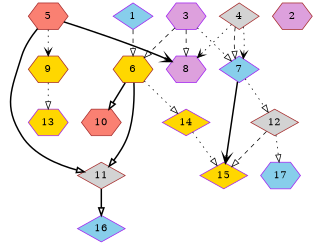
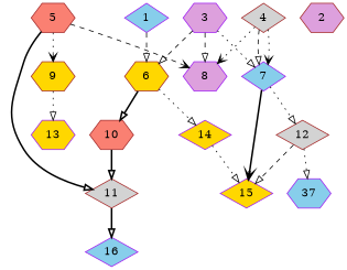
  digraph {
    node [color=purple fillcolor=gold shape=hexagon style=filled]
    edge [arrowhead=onormal style=dotted]
    1 [alpha=37.29 fillcolor=skyblue shape=diamond]
    6 [alpha=20.29 color=brown]
    11 [alpha=37.94 color=brown fillcolor=lightgrey shape=diamond]
    10 [alpha=34.42 color=brown fillcolor=salmon]
    14 [alpha=49.23 shape=diamond]
    8 [alpha=29.90 fillcolor=plum]
    16 [alpha=32.69 fillcolor=skyblue shape=diamond]
    15 [alpha=44.97 shape=diamond]
    2 [alpha=41.63 color=brown fillcolor=plum]
    3 [alpha=26.24 fillcolor=plum]
    7 [alpha=27.61 fillcolor=skyblue shape=diamond]
    12 [alpha=45.30 color=brown fillcolor=lightgrey shape=diamond]
-   17 [alpha=30.76 fillcolor=skyblue]
+   17 [alpha=30.76 fillcolor=skyblue label=37]
    4 [alpha=31.46 color=brown fillcolor=lightgrey shape=diamond]
    5 [alpha=20.39 color=brown fillcolor=salmon]
    9 [alpha=25.14 color=brown]
    13 [alpha=20.28]
    1 -> 6 [style=dashed]
-   6 -> 11 [style=bold]
+   10 -> 11 [style=bold]
    6 -> 10 [style=bold]
    6 -> 14
    11 -> 16 [style=bold]
    14 -> 15
    3 -> 6 [style=dashed]
    3 -> 8 [style=dashed]
    3 -> 7
    7 -> 15 [arrowhead=vee style=bold]
    7 -> 12
    12 -> 15 [style=dashed]
    12 -> 17
    4 -> 8 [arrowhead=vee]
    4 -> 7 [style=dashed]
    4 -> 7 [arrowhead=vee]
    5 -> 11 [style=bold]
-   5 -> 8 [arrowhead=vee style=bold]
+   5 -> 8 [arrowhead=vee style=dashed]
    5 -> 9 [arrowhead=vee]
    9 -> 13
  }
